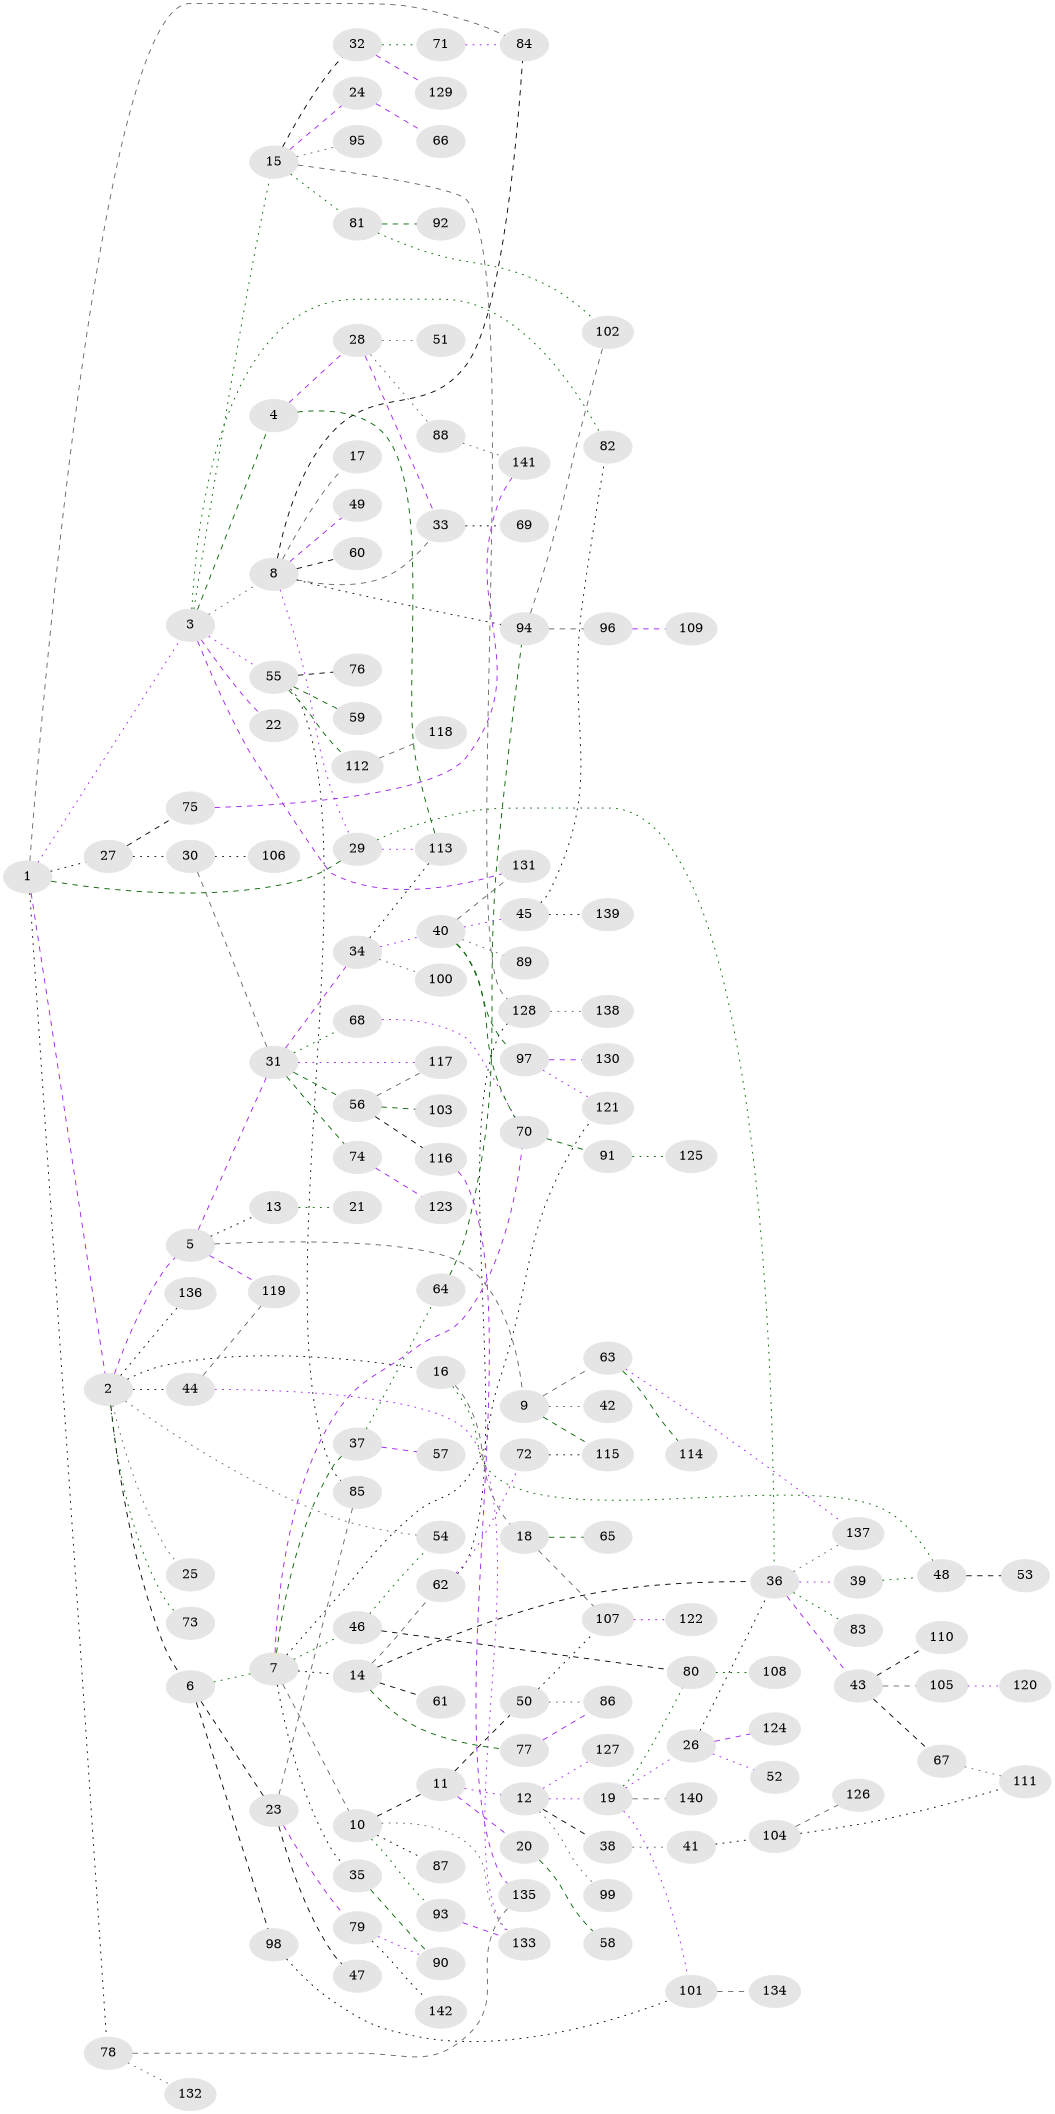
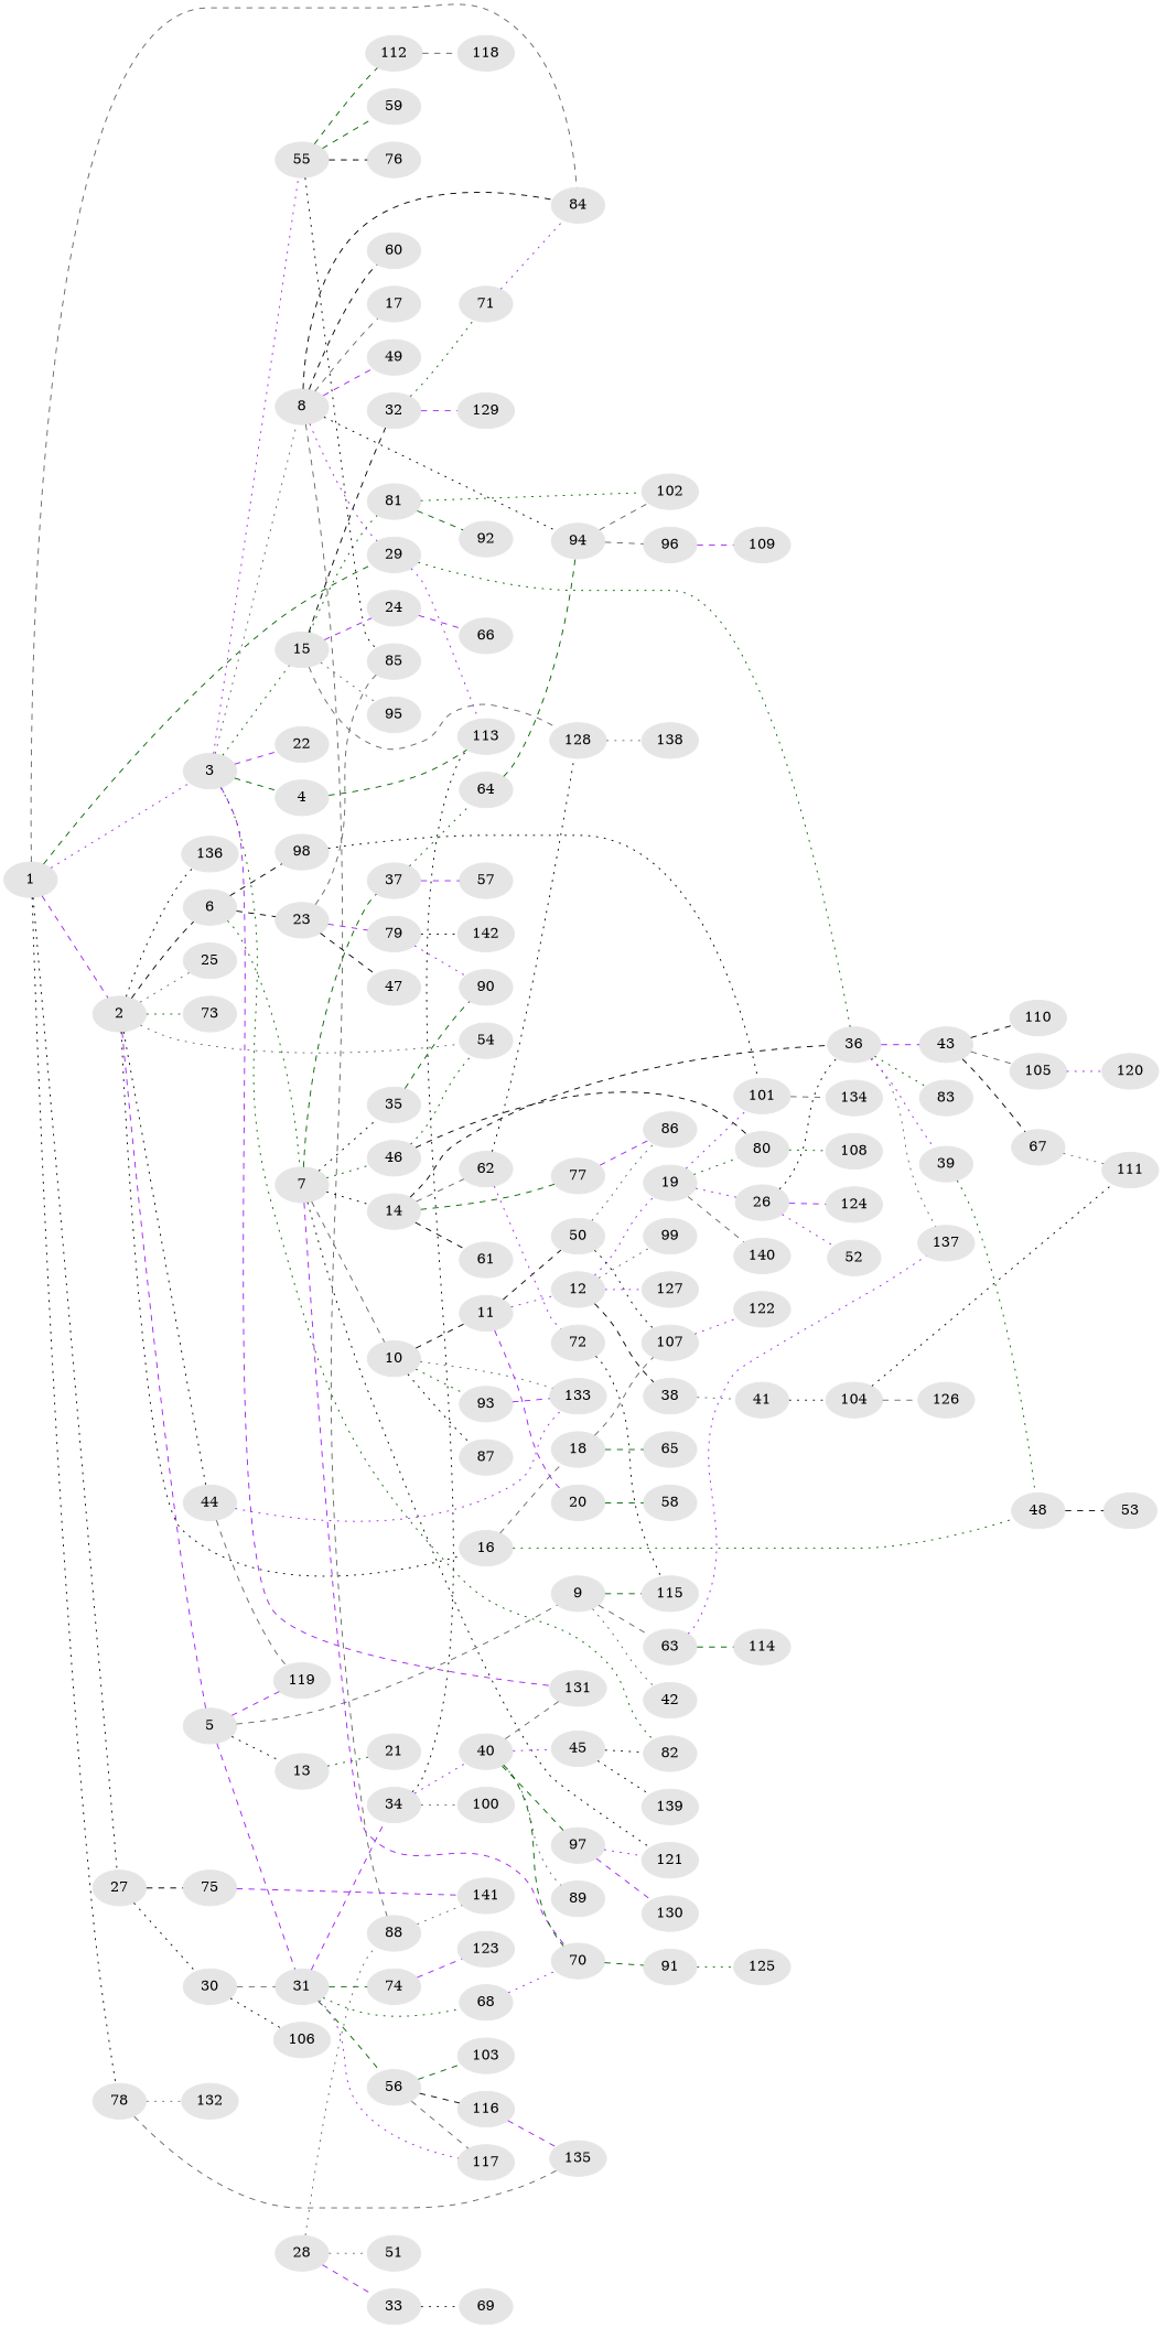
  graph {
    rankdir=LR
    node [color=gray90 style=filled]
    edge [color=purple style=dashed]
    1
    2
    3
    27
    29
    78
    84
    5
    6
    16
    25
    44
    54
    73
    136
    4
    8
    15
    22
    55
    82
    131
    30
    75
    113
    36
    132
    135
    9
    13
    31
    119
    7
    23
    98
    18
    48
    133
    28
    17
    49
    60
    88
    94
    24
    32
    81
    95
    128
    85
    59
    76
    112
    33
    51
    42
    63
    115
    21
    34
    56
    68
    74
    117
    10
    14
    35
    37
    46
    70
    121
    47
    79
    101
    11
    87
    93
    61
    62
    77
    90
    57
    64
    80
    91
    141
    102
    96
    137
    114
    12
    20
    50
    19
    38
    99
    127
    58
    107
    86
    26
    140
    41
    39
    43
    83
    72
    66
    71
    129
    92
    138
    65
    53
    122
    52
    124
    108
    134
    142
    106
    69
    40
    100
    103
    116
    123
    45
    89
    97
    67
    105
    110
    104
    139
    130
    111
    126
    120
    118
    125
    109
    1 -- 2
    1 -- 3 [style=dotted]
    1 -- 27 [color=black style=dotted]
    1 -- 29 [color=darkgreen]
    1 -- 78 [color=black style=dotted]
    1 -- 84 [color=gray40]
    2 -- 5
    2 -- 6 [color=black]
    2 -- 16 [color=black style=dotted]
    2 -- 25 [color=gray40 style=dotted]
    2 -- 44 [color=black style=dotted]
    2 -- 54 [color=gray40 style=dotted]
    2 -- 73 [color=darkgreen style=dotted]
    2 -- 136 [color=black style=dotted]
    3 -- 4 [color=darkgreen]
    3 -- 8 [color=gray40 style=dotted]
    3 -- 15 [color=darkgreen style=dotted]
    3 -- 22
    3 -- 55 [style=dotted]
    3 -- 82 [color=darkgreen style=dotted]
    3 -- 131
    27 -- 30 [color=black style=dotted]
    27 -- 75 [color=black]
    29 -- 113 [style=dotted]
    29 -- 36 [color=darkgreen style=dotted]
    78 -- 132 [color=gray40 style=dotted]
    78 -- 135 [color=gray40]
    5 -- 9 [color=gray40]
    5 -- 13 [color=black style=dotted]
    5 -- 31
    5 -- 119
    6 -- 7 [color=darkgreen style=dotted]
    6 -- 23 [color=black]
    6 -- 98 [color=black]
    16 -- 18 [color=gray40]
    16 -- 48 [color=darkgreen style=dotted]
    44 -- 119 [color=gray40]
    44 -- 133 [style=dotted]
    4 -- 113 [color=darkgreen]
-   4 -- 28
    8 -- 29 [style=dotted]
    8 -- 84 [color=black]
    8 -- 17 [color=gray40]
    8 -- 49
    8 -- 60 [color=black]
-   8 -- 33 [color=gray40]
+   8 -- 88 [color=gray40]
    8 -- 94 [color=black style=dotted]
    15 -- 24
    15 -- 32 [color=black]
    15 -- 81 [color=darkgreen style=dotted]
    15 -- 95 [color=gray40 style=dotted]
    15 -- 128 [color=gray40]
    55 -- 85 [color=black style=dotted]
    55 -- 59 [color=darkgreen]
    55 -- 76 [color=black]
    55 -- 112 [color=darkgreen]
    30 -- 31 [color=gray40]
    30 -- 106 [color=black style=dotted]
    75 -- 141
    36 -- 137 [color=gray40 style=dotted]
    36 -- 39 [style=dotted]
    36 -- 43
    36 -- 83 [color=darkgreen style=dotted]
    9 -- 42 [color=gray40 style=dotted]
    9 -- 63 [color=gray40]
    9 -- 115 [color=darkgreen]
    13 -- 21 [color=darkgreen style=dotted]
    31 -- 34
    31 -- 56 [color=darkgreen]
    31 -- 68 [color=darkgreen style=dotted]
    31 -- 74 [color=darkgreen]
    31 -- 117 [style=dotted]
    7 -- 10 [color=gray40]
    7 -- 14 [color=black style=dotted]
    7 -- 35 [color=black style=dotted]
    7 -- 37 [color=darkgreen]
    7 -- 46 [color=darkgreen style=dotted]
    7 -- 70
    7 -- 121 [color=black style=dotted]
    23 -- 85 [color=gray40]
    23 -- 47 [color=black]
    23 -- 79
    98 -- 101 [color=black style=dotted]
    18 -- 107 [color=gray40]
    18 -- 65 [color=darkgreen]
    48 -- 53 [color=black]
    28 -- 88 [color=gray40 style=dotted]
    28 -- 33
    28 -- 51 [color=gray40 style=dotted]
    88 -- 141 [color=gray40 style=dotted]
    94 -- 102 [color=gray40]
    94 -- 96 [color=gray40]
    24 -- 66
    32 -- 71 [color=darkgreen style=dotted]
    32 -- 129
    81 -- 102 [color=darkgreen style=dotted]
    81 -- 92 [color=darkgreen]
    128 -- 138 [color=gray40 style=dotted]
    112 -- 118 [color=gray40]
    33 -- 69 [color=black style=dotted]
    63 -- 137 [style=dotted]
    63 -- 114 [color=darkgreen]
    34 -- 113 [color=black style=dotted]
    34 -- 40 [style=dotted]
    34 -- 100 [color=gray40 style=dotted]
    56 -- 117 [color=gray40]
    56 -- 103 [color=darkgreen]
    56 -- 116 [color=black]
    68 -- 70 [style=dotted]
    74 -- 123
    10 -- 133 [color=gray40 style=dotted]
    10 -- 11 [color=black]
    10 -- 87 [color=black style=dotted]
    10 -- 93 [color=darkgreen style=dotted]
    14 -- 36 [color=black]
    14 -- 61 [color=black]
    14 -- 62 [color=gray40]
    14 -- 77 [color=darkgreen]
    35 -- 90 [color=darkgreen]
    37 -- 57
    37 -- 64 [color=darkgreen style=dotted]
    46 -- 54 [color=darkgreen style=dotted]
    46 -- 80 [color=black]
    70 -- 91 [color=darkgreen]
    79 -- 90 [style=dotted]
    79 -- 142 [color=black style=dotted]
    101 -- 134 [color=gray40]
    11 -- 12 [style=dotted]
    11 -- 20
    11 -- 50 [color=black]
    93 -- 133
    62 -- 128 [color=black style=dotted]
    62 -- 72 [style=dotted]
    77 -- 86
    64 -- 94 [color=darkgreen]
    80 -- 108 [color=darkgreen style=dotted]
    91 -- 125 [color=darkgreen style=dotted]
    96 -- 109
    12 -- 19 [style=dotted]
    12 -- 38 [color=black]
    12 -- 99 [color=gray40 style=dotted]
    12 -- 127 [style=dotted]
    20 -- 58 [color=darkgreen]
    50 -- 107 [color=black style=dotted]
    50 -- 86 [color=gray40 style=dotted]
    19 -- 101 [style=dotted]
    19 -- 80 [color=darkgreen style=dotted]
    19 -- 26 [style=dotted]
    19 -- 140 [color=gray40]
    38 -- 41 [color=gray40 style=dotted]
    107 -- 122 [style=dotted]
    26 -- 36 [color=black style=dotted]
    26 -- 52 [style=dotted]
    26 -- 124
    41 -- 104 [color=black style=dotted]
    39 -- 48 [color=darkgreen style=dotted]
    43 -- 67 [color=black]
    43 -- 105 [color=gray40]
    43 -- 110 [color=black]
    72 -- 115 [color=black style=dotted]
    71 -- 84 [style=dotted]
    40 -- 131 [color=gray40]
    40 -- 70 [color=darkgreen]
    40 -- 45 [style=dotted]
    40 -- 89 [color=gray40 style=dotted]
    40 -- 97 [color=darkgreen]
    116 -- 135
    45 -- 82 [color=black style=dotted]
    45 -- 139 [color=black style=dotted]
    97 -- 121 [style=dotted]
    97 -- 130
    67 -- 111 [color=gray40 style=dotted]
    105 -- 120 [style=dotted]
    104 -- 111 [color=black style=dotted]
    104 -- 126 [color=gray40]
  }
